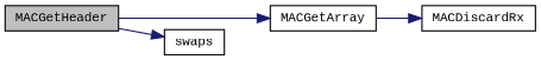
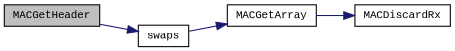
  digraph {
    fontname="Liberation Mono"
    rankdir=LR
    node [color=black fillcolor=white fontname="Liberation Mono" fontsize=10 shape=record style=filled]
    edge [color=midnightblue fontname="Liberation Mono" fontsize=10 labelfontname=Helvetica labelfontsize=10 style=solid]
    n1 [fillcolor=grey75 fontcolor=black height=0.2 label=MACGetHeader width=0.4]
    n2 [height=0.2 label=MACGetArray width=0.4]
    n3 [height=0.2 label=swaps width=0.4]
    n4 [height=0.2 label=MACDiscardRx width=0.4]
-   n1 -> n2
+   n3 -> n2
    n1 -> n3
    n2 -> n4
  }
